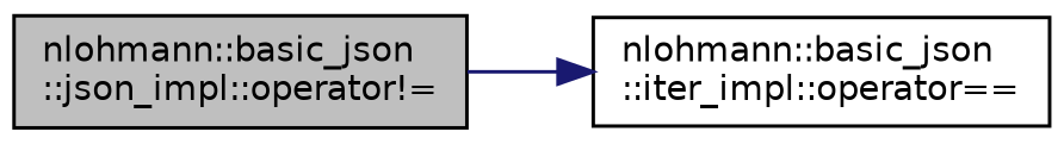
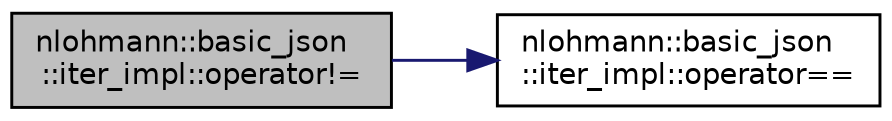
  digraph {
    rankdir=LR
    node [color=black fontname=Helvetica fontsize=10 shape=record style=filled]
-   n1 [fillcolor=grey75 fontcolor=black height=0.2 label="nlohmann::basic_json\l::json_impl::operator!=" width=0.4]
+   n1 [fillcolor=grey75 fontcolor=black height=0.2 label="nlohmann::basic_json\l::iter_impl::operator!=" width=0.4]
    n2 [fillcolor=white height=0.2 label="nlohmann::basic_json\l::iter_impl::operator==" width=0.4]
    n1 -> n2 [color=midnightblue fontname=Helvetica fontsize=10 labelfontname=Helvetica labelfontsize=10 style=solid]
  }
